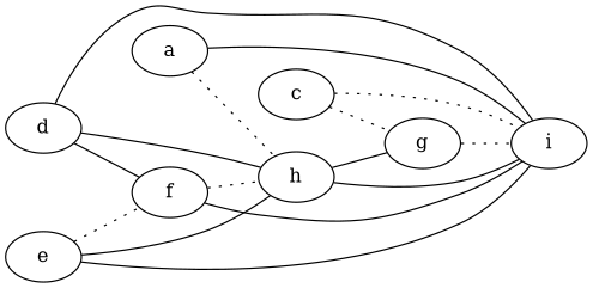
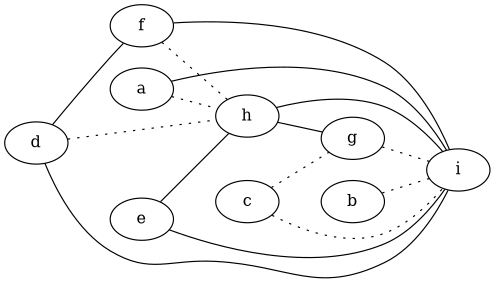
  graph {
    rankdir=LR
    edge [style=dotted]
    a
    h
    i
    g
+   b
    c
    d
    f
    e
    a -- h
    a -- i [style=""]
    h -- i [style=""]
    h -- g [style=""]
    g -- i
+   b -- i
    c -- i
    c -- g
-   d -- h [style=solid]
+   d -- h
    d -- i [style=""]
    d -- f [style=""]
    f -- h
    f -- i [style=""]
    e -- h [style=solid]
    e -- i [style=""]
-   e -- f
  }
